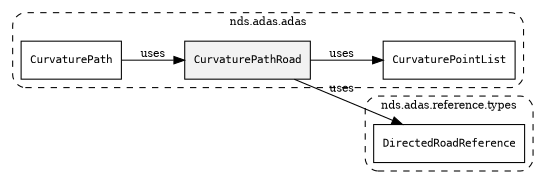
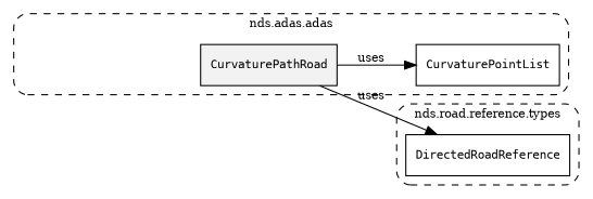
  digraph {
    fontsize=10
    rankdir=LR
    node [fontsize=10 shape=box]
    edge [fontsize=10]
    n1 [fillcolor="#0000000D" label=<<font face="monospace"><table align="center" border="0" cellspacing="0" cellpadding="0"><tr><td href="../../../content/packages/nds.adas.types.html#Structure-CurvaturePathRoad" title="Structure defined in nds.adas.types">CurvaturePathRoad</td></tr></table></font>> style=filled]
    n2 [label=<<font face="monospace"><table align="center" border="0" cellspacing="0" cellpadding="0"><tr><td href="../../../content/packages/nds.adas.types.html#Structure-CurvaturePointList" title="Structure defined in nds.adas.types">CurvaturePointList</td></tr></table></font>>]
-   n3 [label=<<font face="monospace"><table align="center" border="0" cellspacing="0" cellpadding="0"><tr><td href="../../../content/packages/nds.adas.types.html#Structure-CurvaturePath" title="Structure defined in nds.adas.types">CurvaturePath</td></tr></table></font>>]
    n4 [label=<<font face="monospace"><table align="center" border="0" cellspacing="0" cellpadding="0"><tr><td href="../../../content/packages/nds.road.reference.types.html#Subtype-DirectedRoadReference" title="Subtype defined in nds.road.reference.types">DirectedRoadReference</td></tr></table></font>>]
    subgraph cluster_1 {
      label="nds.adas.adas"
      style="dashed, rounded"
      n1
      n2
-     n3
    }
    subgraph cluster_2 {
-     label="nds.adas.reference.types"
+     label="nds.road.reference.types"
      style="dashed, rounded"
      n4
    }
    n1 -> n2 [label=uses]
    n1 -> n4 [label=uses]
-   n3 -> n1 [label=uses]
  }
